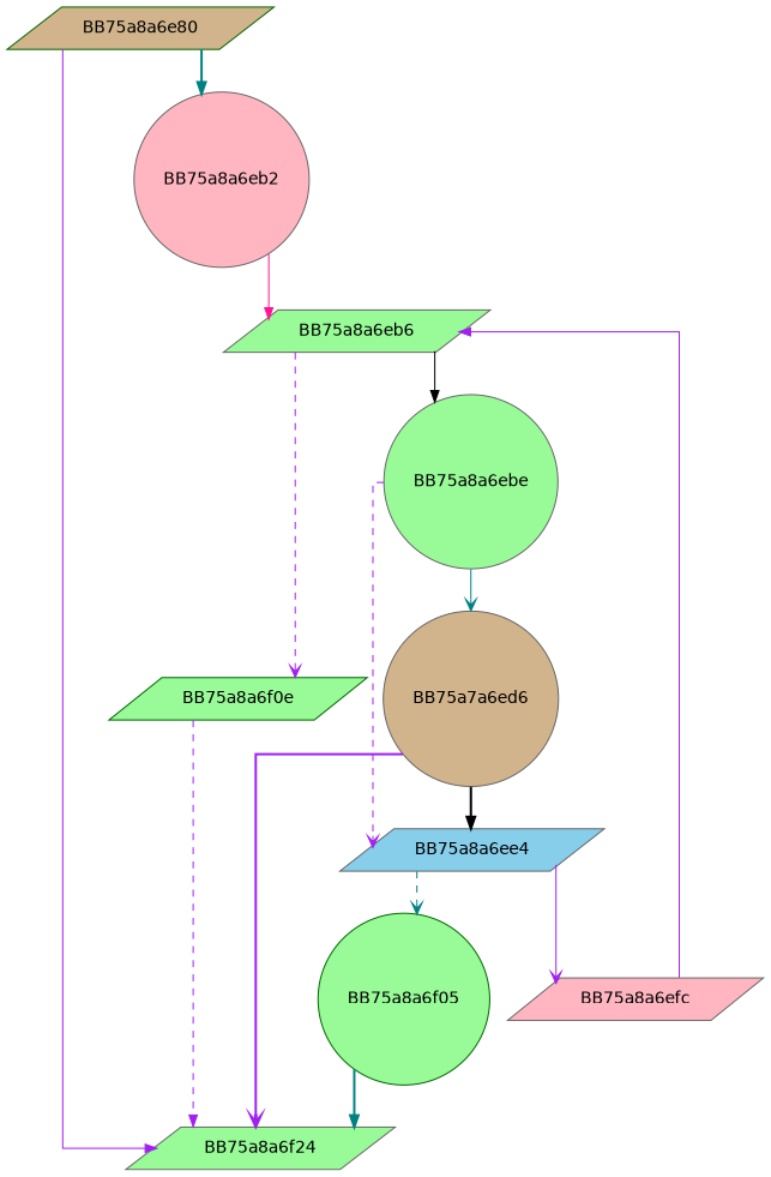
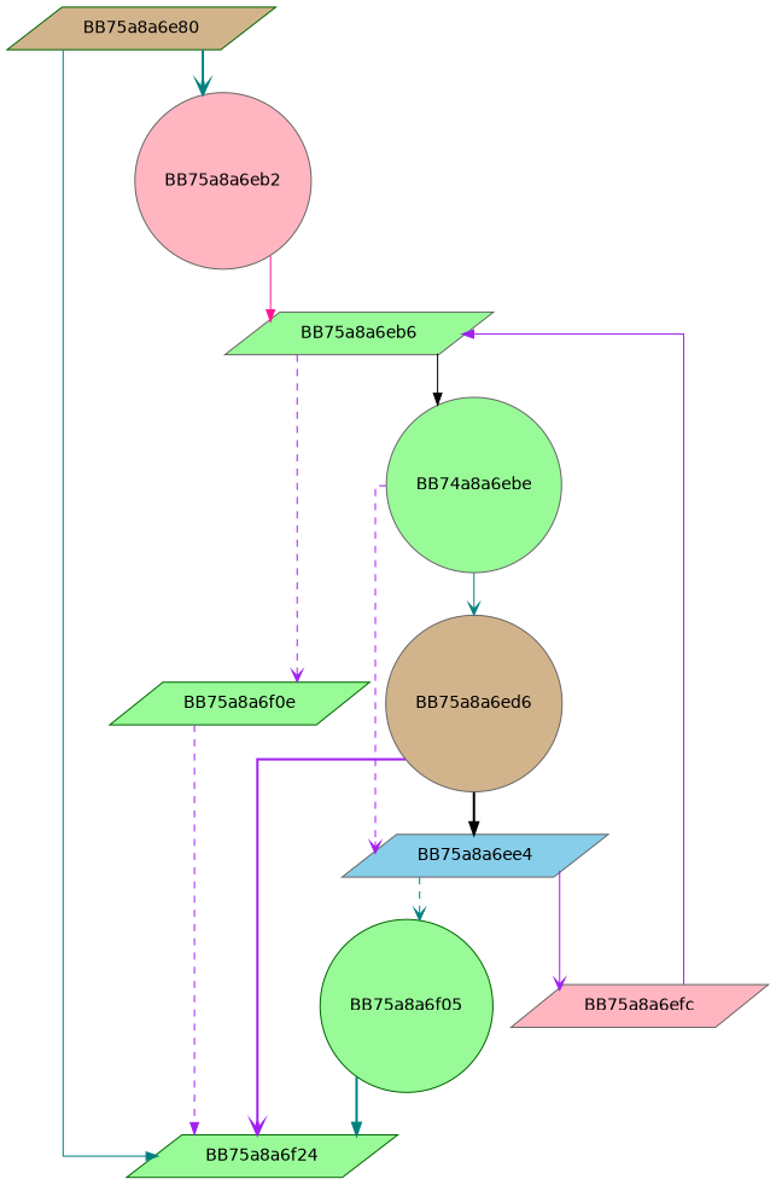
  digraph {
    fontname="DejaVu Sans"
    splines=ortho
    node [color=gray40 fillcolor=palegreen fontname="DejaVu Sans" shape=parallelogram style=filled]
    edge [arrowhead=normal color=purple fontname="DejaVu Sans" style=solid]
    BB75a8a6e80 [color=darkgreen fillcolor=tan]
-   BB75a8a6f24
+   BB75a8a6f24 [color=darkgreen]
    BB75a8a6eb2 [fillcolor=lightpink shape=circle]
    BB75a8a6eb6
    BB75a8a6f0e [color=darkgreen]
-   BB75a8a6ebe [shape=circle]
+   BB75a8a6ebe [shape=circle label=BB74a8a6ebe]
    BB75a8a6ee4 [fillcolor=skyblue]
-   BB75a8a6ed6 [fillcolor=tan shape=circle label=BB75a7a6ed6]
+   BB75a8a6ed6 [fillcolor=tan shape=circle]
    BB75a8a6f05 [color=darkgreen shape=circle]
    BB75a8a6efc [fillcolor=lightpink]
-   BB75a8a6e80 -> BB75a8a6f24
-   BB75a8a6e80 -> BB75a8a6eb2 [color=teal style=bold]
+   BB75a8a6e80 -> BB75a8a6f24 [color=teal]
+   BB75a8a6e80 -> BB75a8a6eb2 [arrowhead=vee color=teal style=bold]
    BB75a8a6eb2 -> BB75a8a6eb6 [color=deeppink]
    BB75a8a6eb6 -> BB75a8a6f0e [arrowhead=vee style=dashed]
    BB75a8a6eb6 -> BB75a8a6ebe [color=black]
    BB75a8a6f0e -> BB75a8a6f24 [style=dashed]
    BB75a8a6ebe -> BB75a8a6ee4 [arrowhead=vee style=dashed]
    BB75a8a6ebe -> BB75a8a6ed6 [arrowhead=vee color=teal]
    BB75a8a6ee4 -> BB75a8a6f05 [arrowhead=vee color=teal style=dashed]
    BB75a8a6ee4 -> BB75a8a6efc [arrowhead=vee]
    BB75a8a6ed6 -> BB75a8a6f24 [arrowhead=vee style=bold]
    BB75a8a6ed6 -> BB75a8a6ee4 [color=black style=bold]
    BB75a8a6f05 -> BB75a8a6f24 [color=teal style=bold]
    BB75a8a6efc -> BB75a8a6eb6
  }
